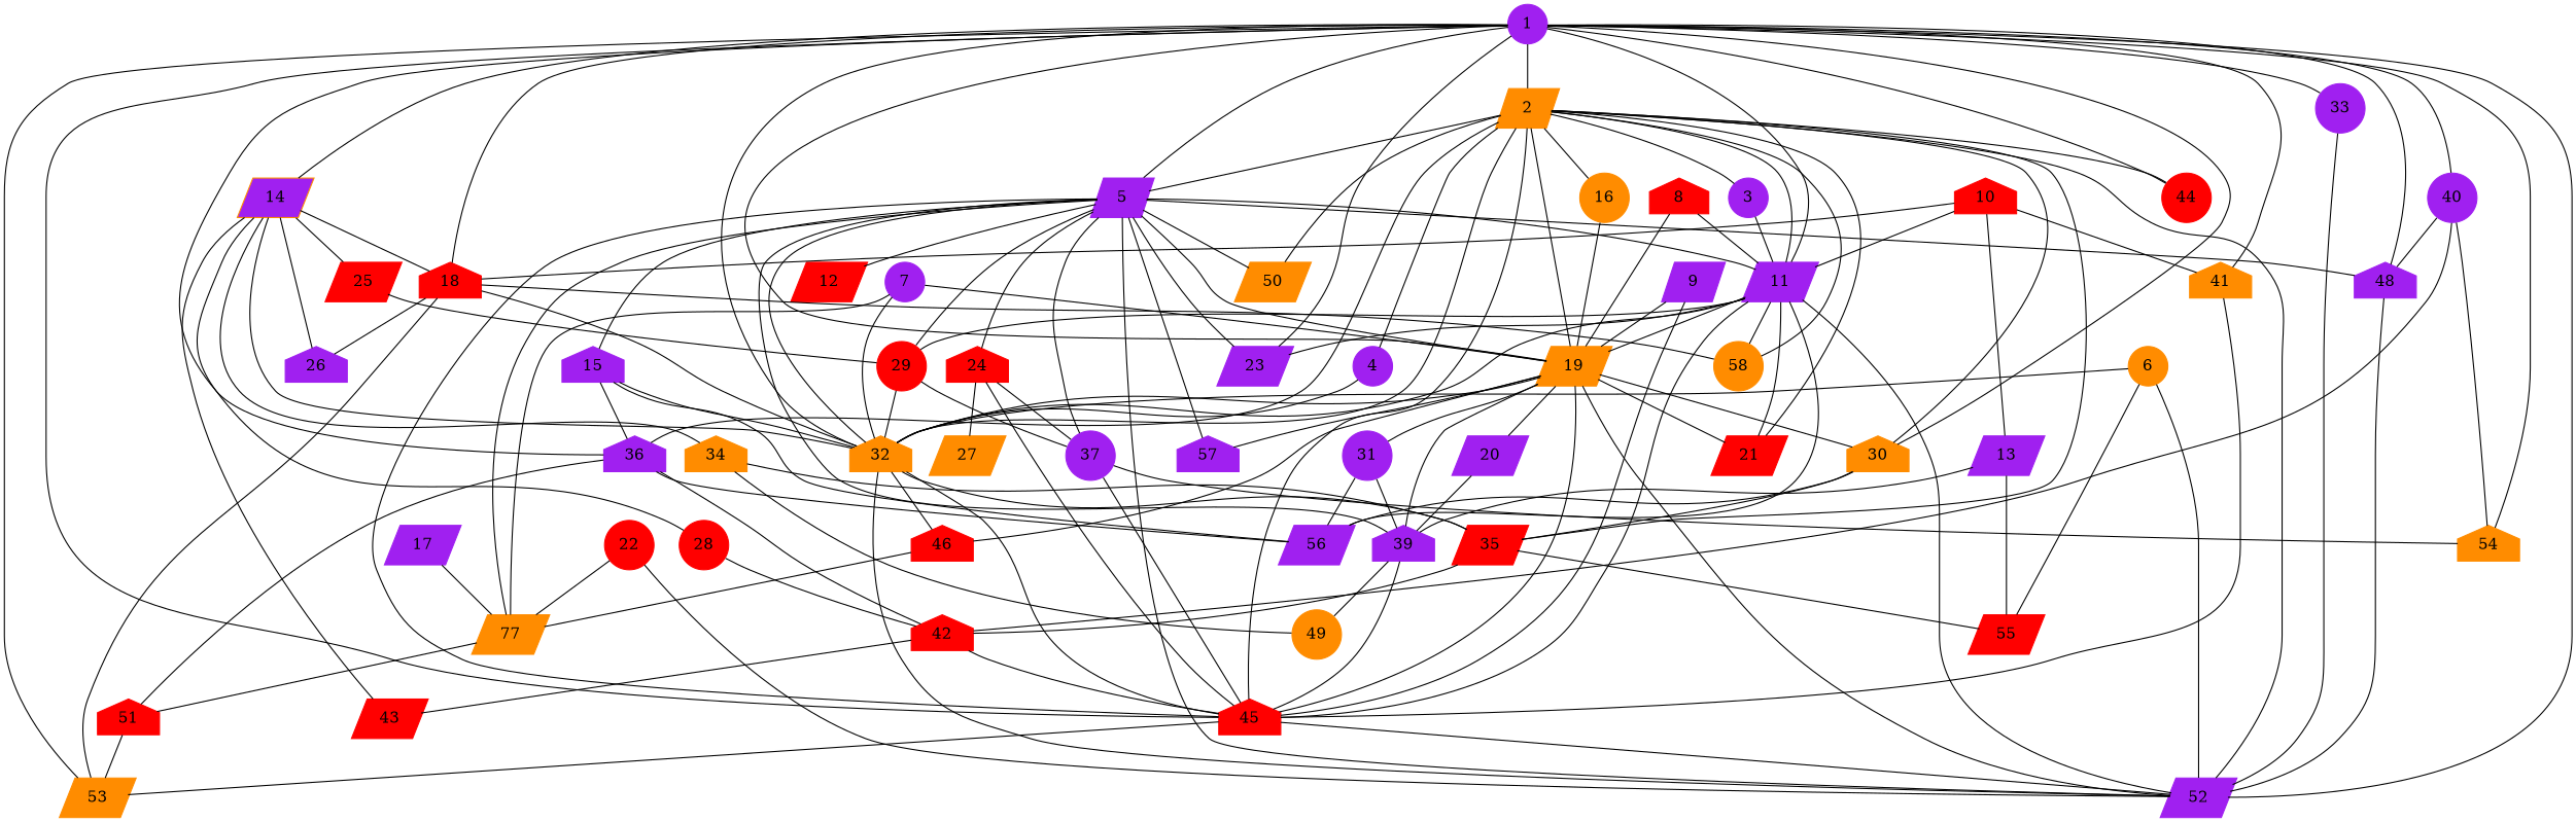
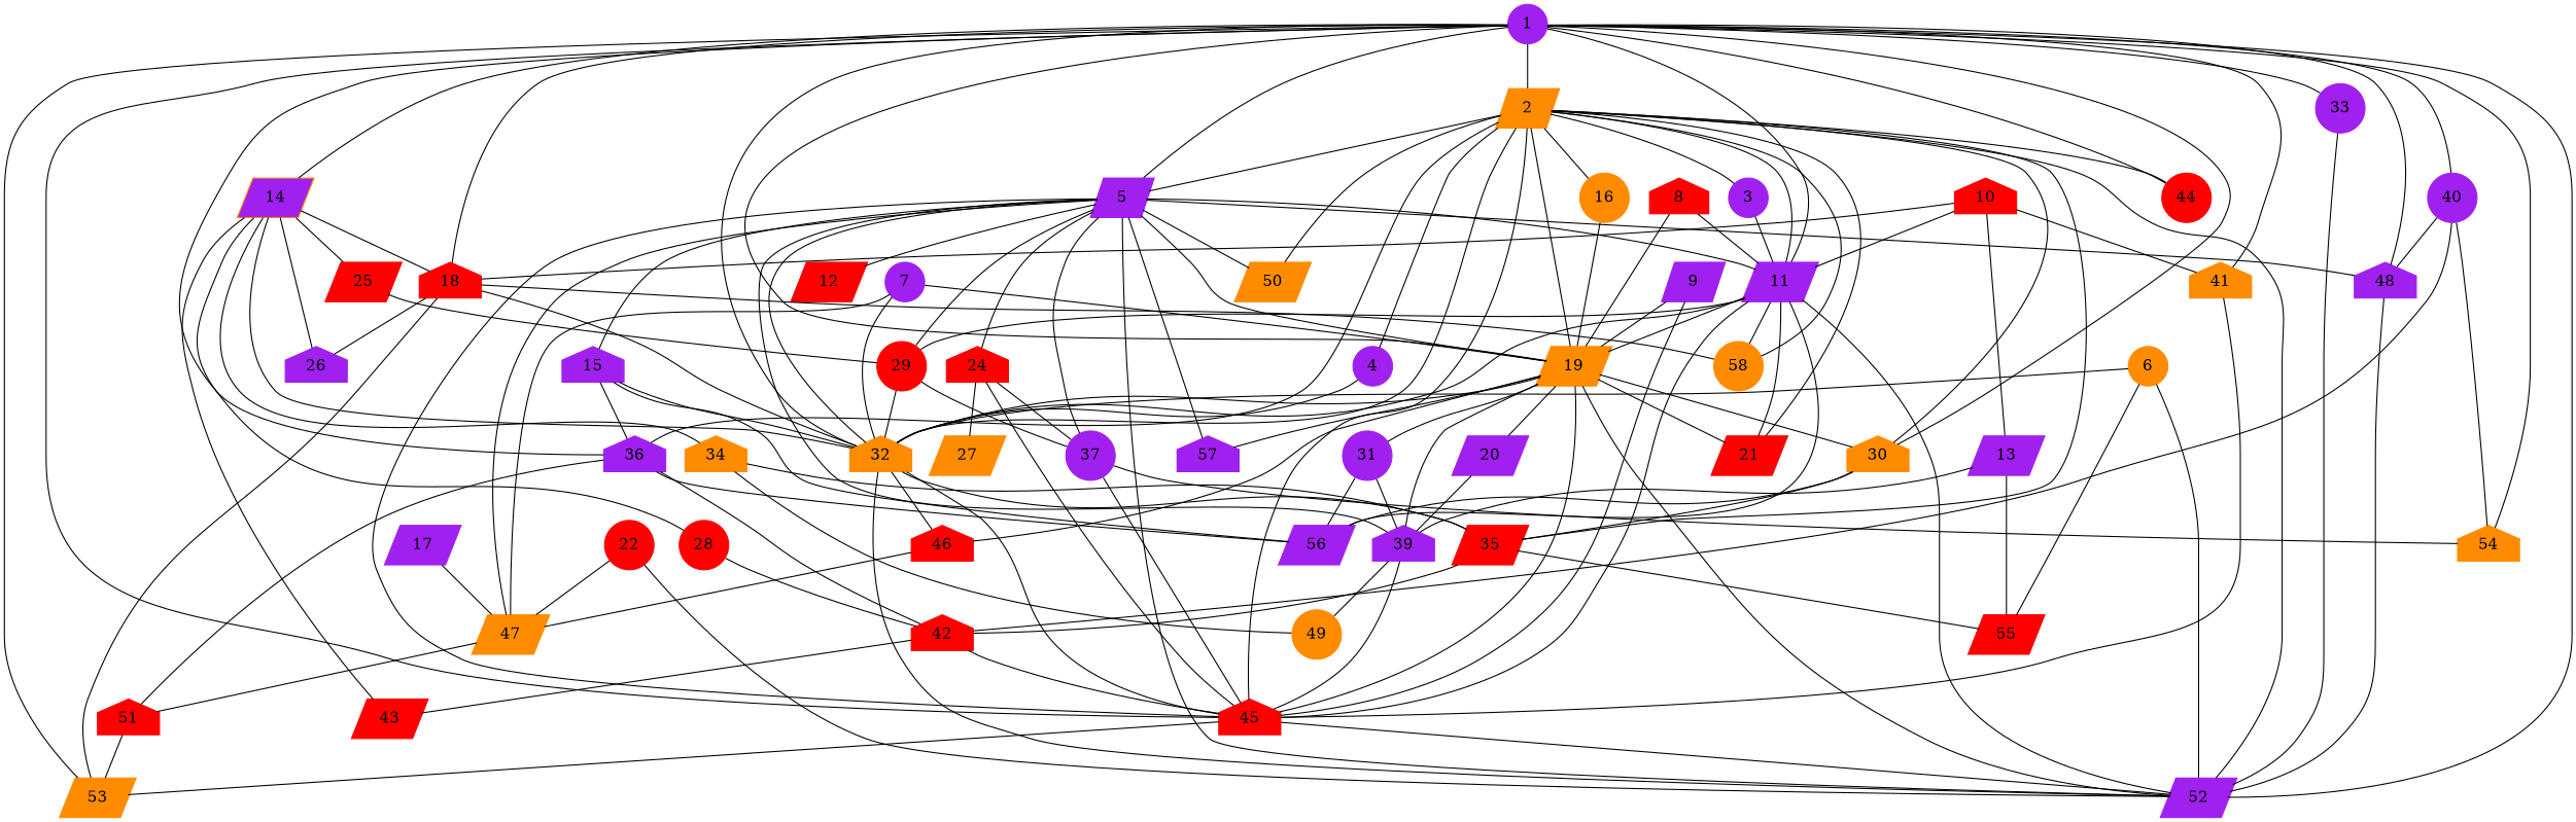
  graph {
    node [color=purple shape=parallelogram style=filled]
    edge [weight=1.0]
    1 [shape=circle]
    2 [color=darkorange]
    5
    11
    14 [color=darkorange fillcolor=purple]
    18 [color=red shape=house]
    19 [color=darkorange]
-   23
    30 [color=darkorange shape=house]
    32 [color=darkorange shape=house]
    33 [shape=circle]
    36 [shape=house]
    40 [shape=circle]
    41 [color=darkorange shape=house]
    44 [color=red shape=circle]
    45 [color=red shape=house]
    48 [shape=house]
    52
    53 [color=darkorange]
    54 [color=darkorange shape=house]
    3 [shape=circle]
    4 [shape=circle]
    16 [color=darkorange shape=circle]
    21 [color=red]
    35 [color=red]
    50 [color=darkorange]
    58 [color=darkorange shape=circle]
    12 [color=red]
    15 [shape=house]
    24 [color=red shape=house]
    29 [color=red shape=circle]
    37 [shape=circle]
    39 [shape=house]
-   47 [color=darkorange label=77]
+   47 [color=darkorange]
    57 [shape=house]
    56
    25 [color=red]
    26 [shape=house]
    28 [color=red shape=circle]
    34 [color=darkorange shape=house]
    43 [color=red]
    20
    31 [shape=circle]
    46 [color=red shape=house]
    42 [color=red shape=house]
    51 [color=red shape=house]
    55 [color=red]
    27 [color=darkorange]
    49 [color=darkorange shape=circle]
    6 [color=darkorange shape=circle]
    7 [shape=circle]
    8 [color=red shape=house]
    9
    10 [color=red shape=house]
    13
    17
    22 [color=red shape=circle]
    1 -- 2 [weight=4.0]
    1 -- 5 [weight=3.0]
    1 -- 11 [weight=2.0]
    1 -- 14
    1 -- 18 [weight=2.0]
    1 -- 19 [weight=2.0]
-   1 -- 23
    1 -- 30
    1 -- 32 [weight=2.0]
    1 -- 33
    1 -- 36
    1 -- 40
    1 -- 41 [weight=2.0]
    1 -- 44
    1 -- 45 [weight=2.0]
    1 -- 48
    1 -- 52 [weight=2.0]
    1 -- 53
    1 -- 54
    2 -- 5 [weight=2.0]
    2 -- 11 [weight=2.0]
    2 -- 19 [weight=2.0]
    2 -- 30
    2 -- 32 [weight=4.0]
    2 -- 36
    2 -- 44
    2 -- 45 [weight=2.0]
    2 -- 52 [weight=3.0]
    2 -- 3
    2 -- 4
    2 -- 16
    2 -- 21
    2 -- 35
    2 -- 50
    2 -- 58
    5 -- 11 [weight=2.0]
    5 -- 19
-   5 -- 23
    5 -- 32
    5 -- 45
    5 -- 48
    5 -- 52
    5 -- 50
    5 -- 12
    5 -- 15 [weight=2.0]
    5 -- 24
    5 -- 29
    5 -- 37
    5 -- 39
    5 -- 47
    5 -- 57
    11 -- 19
-   11 -- 23
    11 -- 32
    11 -- 45
    11 -- 52
    11 -- 21
    11 -- 58
    11 -- 29
    11 -- 56
    14 -- 18
    14 -- 32
    14 -- 25
    14 -- 26
    14 -- 28
    14 -- 34
    14 -- 43
    18 -- 32
    18 -- 53
    18 -- 58
    18 -- 26
    19 -- 30
    19 -- 32
    19 -- 45 [weight=2.0]
    19 -- 52
    19 -- 21
    19 -- 39
    19 -- 57
    19 -- 20
    19 -- 31
    19 -- 46
    30 -- 35
    30 -- 56
    32 -- 45 [weight=2.0]
    32 -- 52 [weight=2.0]
    32 -- 35
    32 -- 46
    33 -- 52
    36 -- 56
    36 -- 42
    36 -- 51
    40 -- 48
    40 -- 54
    40 -- 42
    41 -- 45 [weight=2.0]
    45 -- 52
    45 -- 53
    48 -- 52
    3 -- 11
    4 -- 32
    16 -- 19
    35 -- 42
    35 -- 55
    15 -- 32
    15 -- 36
    15 -- 56
    24 -- 45
    24 -- 37
    24 -- 27
    29 -- 32
    29 -- 37
    37 -- 45
    37 -- 54
    39 -- 45
    39 -- 49
    47 -- 51
    25 -- 29
    28 -- 42
    34 -- 35
    34 -- 49
    20 -- 39
    31 -- 39
    31 -- 56
    46 -- 47
    42 -- 45
    42 -- 43
    51 -- 53
    6 -- 32
    6 -- 52
    6 -- 55
    7 -- 19
    7 -- 32
    7 -- 47
    8 -- 11
    8 -- 19
    9 -- 19
    9 -- 45
    10 -- 11
    10 -- 18
    10 -- 41
    10 -- 13
    13 -- 39
    13 -- 55
    17 -- 47
    22 -- 52
    22 -- 47
  }
